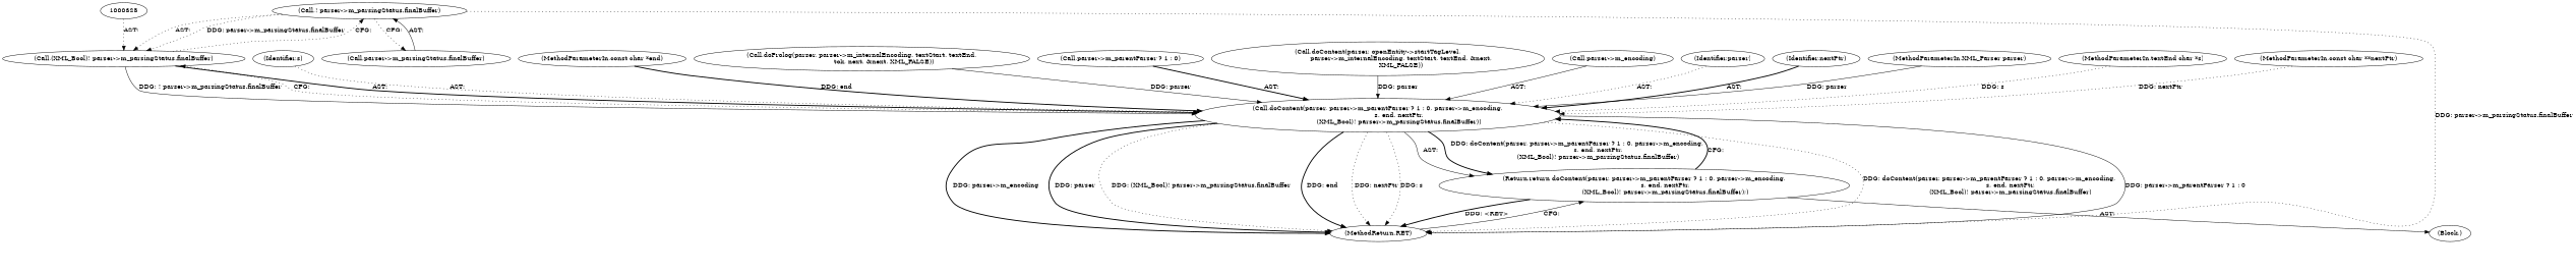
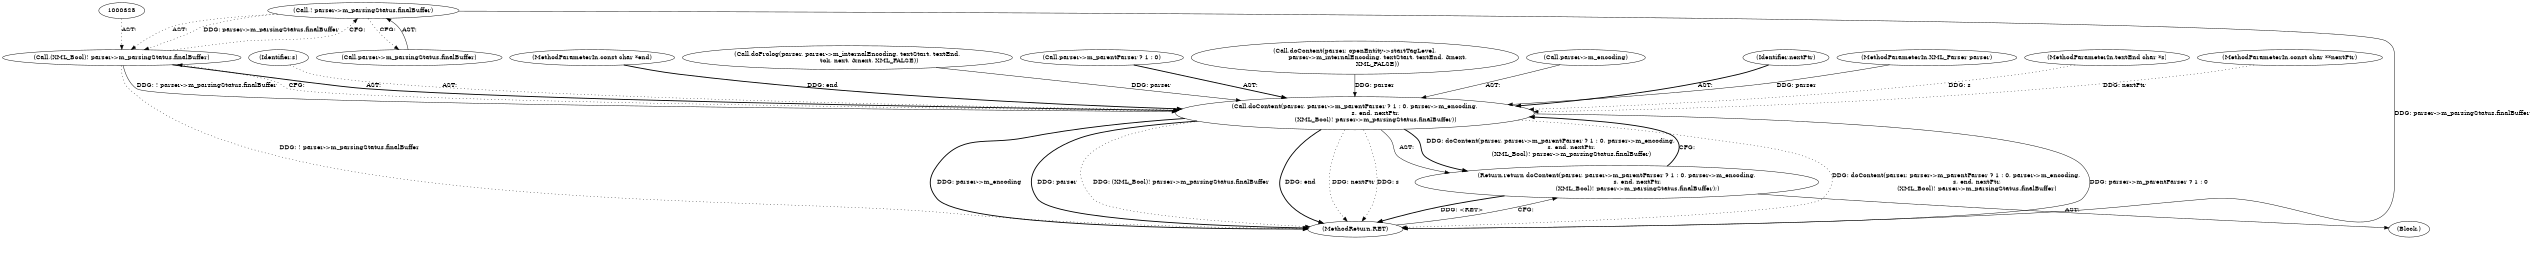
  digraph {
    edge [style=dotted]
    n1 [label="(Call,! parser->m_parsingStatus.finalBuffer)"]
    n2 [label="(Call,(XML_Bool)! parser->m_parsingStatus.finalBuffer)"]
    n3 [label="(MethodReturn,RET)"]
    n4 [label="(Call,parser->m_parsingStatus.finalBuffer)"]
    n5 [label="(Call,doContent(parser, parser->m_parentParser ? 1 : 0, parser->m_encoding,\n                     s, end, nextPtr,\n                     (XML_Bool)! parser->m_parsingStatus.finalBuffer))"]
    n6 [label="(Return,return doContent(parser, parser->m_parentParser ? 1 : 0, parser->m_encoding,\n                     s, end, nextPtr,\n                     (XML_Bool)! parser->m_parsingStatus.finalBuffer);)"]
    n7 [label="(Block,)"]
    n8 [label="(Identifier,s)"]
    n9 [label="(MethodParameterIn,const char *end)"]
    n10 [label="(Call,doProlog(parser, parser->m_internalEncoding, textStart, textEnd,\n                      tok, next, &next, XML_FALSE))"]
    n11 [label="(Call,parser->m_parentParser ? 1 : 0)"]
    n12 [label="(Call,doContent(parser, openEntity->startTagLevel,\n                       parser->m_internalEncoding, textStart, textEnd, &next,\n                       XML_FALSE))"]
    n13 [label="(Call,parser->m_encoding)"]
-   n14 [label="(Identifier,parser)"]
    n15 [label="(Identifier,nextPtr)"]
    n16 [label="(MethodParameterIn,XML_Parser parser)"]
    n17 [label="(MethodParameterIn,textEnd char *s)"]
    n18 [label="(MethodParameterIn,const char **nextPtr)"]
    1000325
    n1 -> n2 [label="AST: "]
    n1 -> n2 [label="DDG: parser->m_parsingStatus.finalBuffer"]
-   n1 -> n3 [label="DDG: parser->m_parsingStatus.finalBuffer"]
+   n1 -> n3 [label="DDG: parser->m_parsingStatus.finalBuffer" style=solid]
    n1 -> n4 [label="CFG: "]
    n2 -> n1 [label="CFG: "]
+   n2 -> n3 [label="DDG: ! parser->m_parsingStatus.finalBuffer"]
    n2 -> n5 [label="AST: " style=bold]
    n2 -> n5 [label="DDG: ! parser->m_parsingStatus.finalBuffer" style=solid]
    n3 -> n6 [label="CFG: " style=solid]
    n4 -> n1 [label="AST: " style=solid]
    n5 -> n2 [label="CFG: "]
    n5 -> n3 [label="DDG: doContent(parser, parser->m_parentParser ? 1 : 0, parser->m_encoding,\n                     s, end, nextPtr,\n                     (XML_Bool)! parser->m_parsingStatus.finalBuffer)"]
    n5 -> n3 [label="DDG: parser->m_parentParser ? 1 : 0" style=solid]
    n5 -> n3 [label="DDG: parser->m_encoding" style=bold]
    n5 -> n3 [label="DDG: parser" style=bold]
    n5 -> n3 [label="DDG: (XML_Bool)! parser->m_parsingStatus.finalBuffer"]
    n5 -> n3 [label="DDG: end" style=bold]
    n5 -> n3 [label="DDG: nextPtr"]
    n5 -> n3 [label="DDG: s"]
    n5 -> n6 [label="AST: " style=solid]
    n5 -> n6 [label="DDG: doContent(parser, parser->m_parentParser ? 1 : 0, parser->m_encoding,\n                     s, end, nextPtr,\n                     (XML_Bool)! parser->m_parsingStatus.finalBuffer)" style=bold]
    n6 -> n3 [label="DDG: <RET>" style=bold]
    n6 -> n5 [label="CFG: " style=bold]
    n6 -> n7 [label="AST: " style=solid]
    n8 -> n5 [label="AST: "]
    n9 -> n5 [label="DDG: end" style=bold]
    n10 -> n5 [label="DDG: parser" style=solid]
    n11 -> n5 [label="AST: " style=bold]
    n12 -> n5 [label="DDG: parser" style=solid]
    n13 -> n5 [label="AST: " style=solid]
-   n14 -> n5 [label="AST: "]
    n15 -> n5 [label="AST: " style=bold]
    n16 -> n5 [label="DDG: parser" style=solid]
    n17 -> n5 [label="DDG: s"]
    n18 -> n5 [label="DDG: nextPtr"]
    1000325 -> n2 [label="AST: "]
  }
